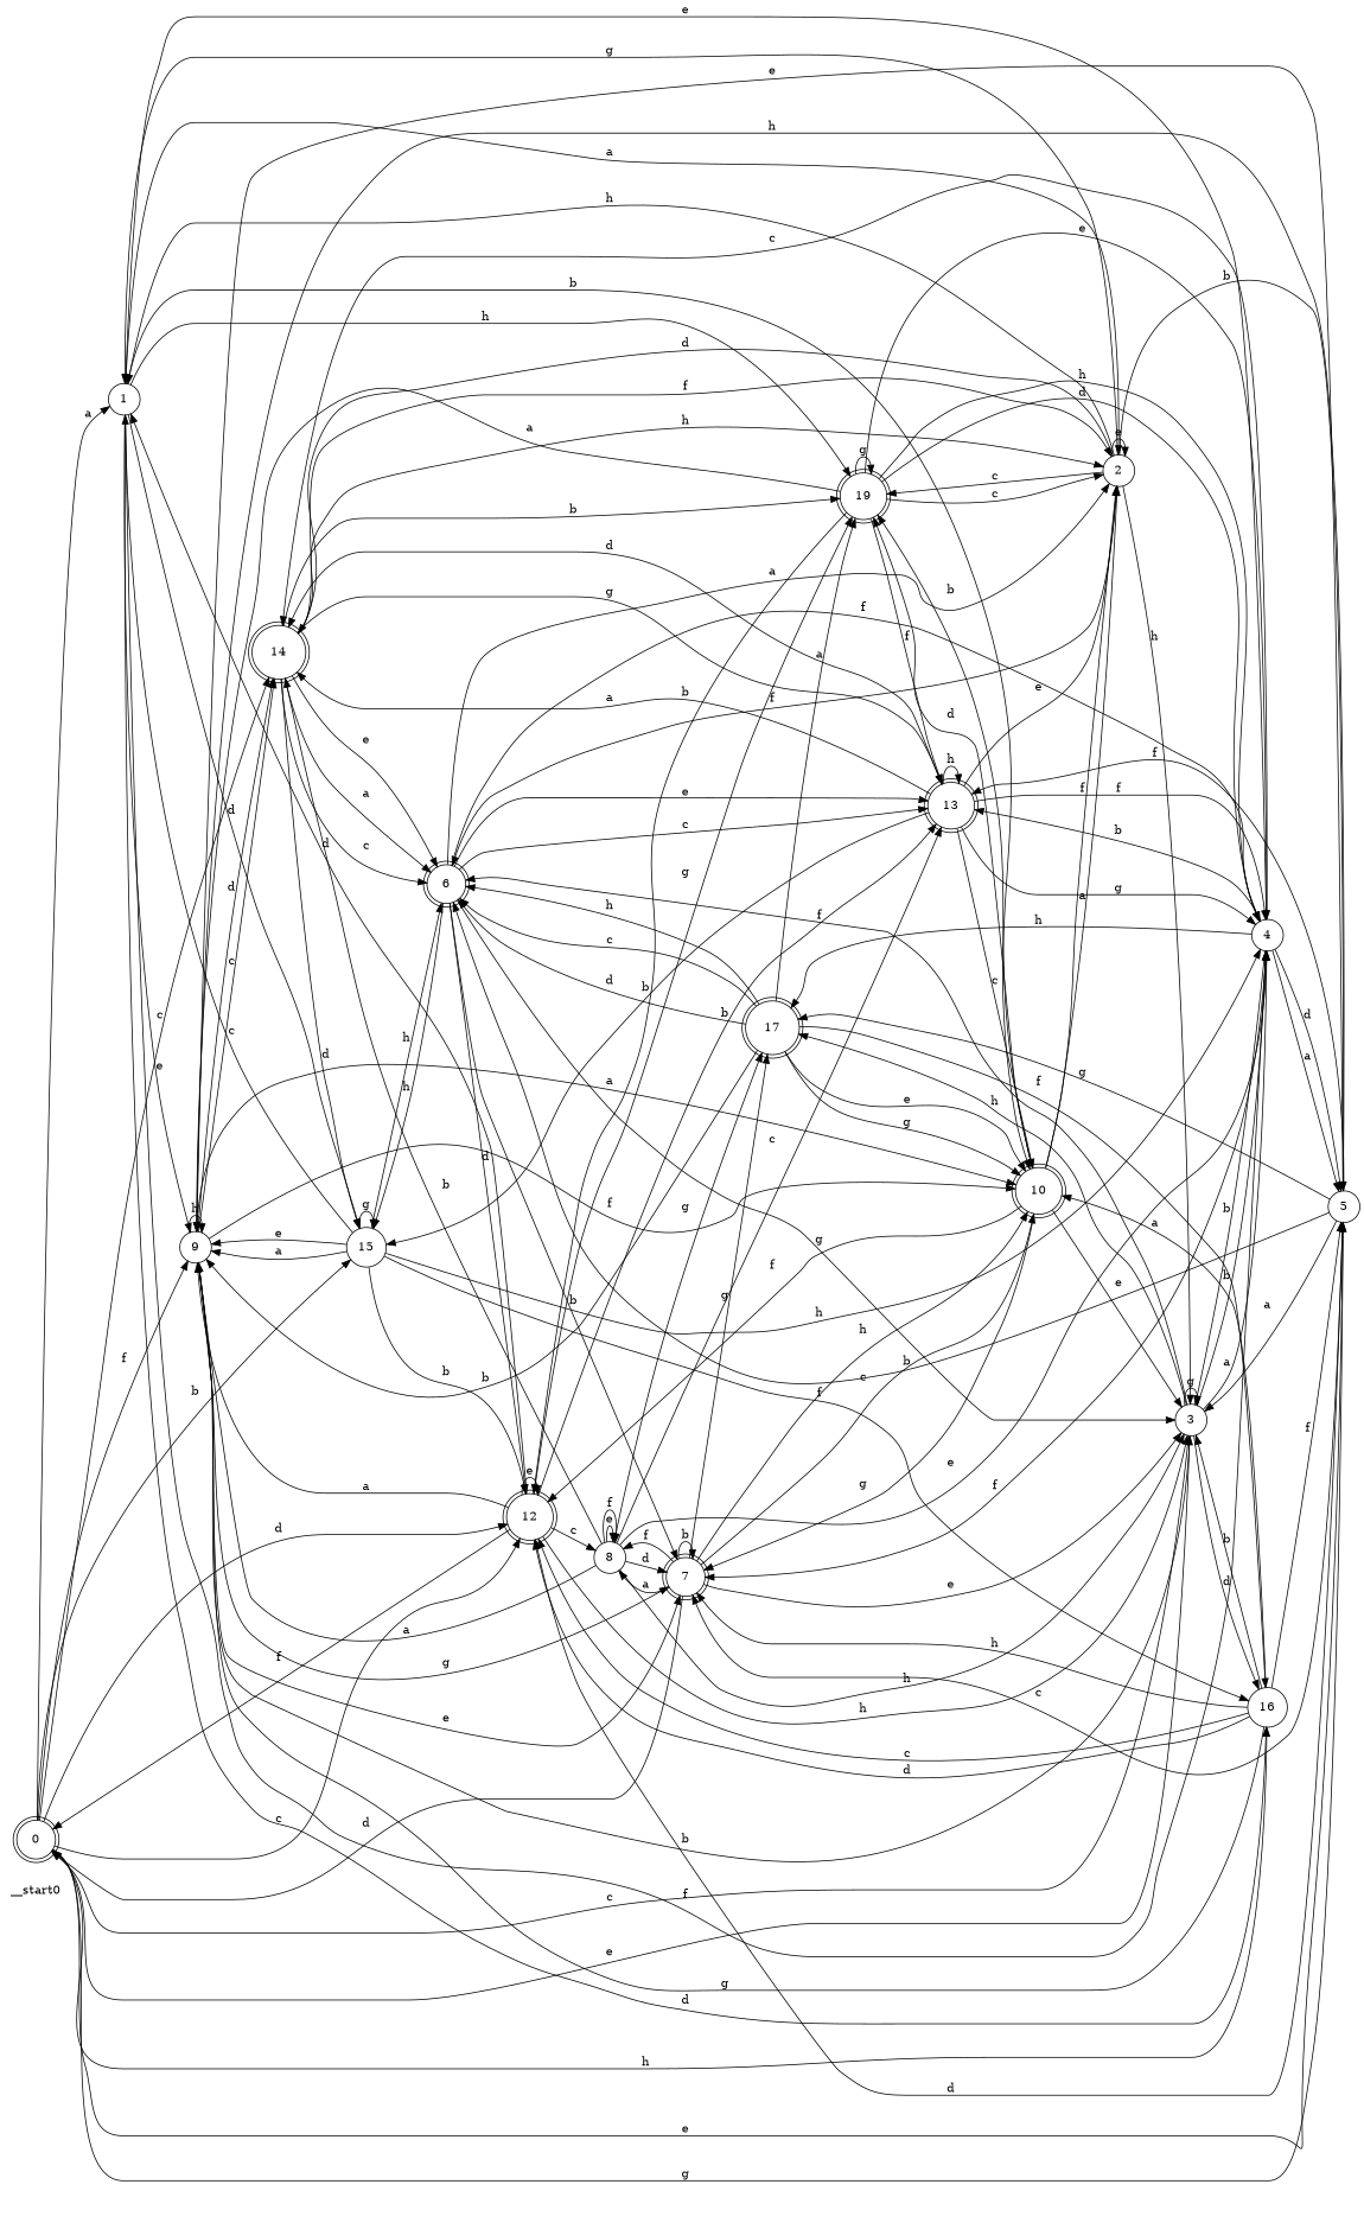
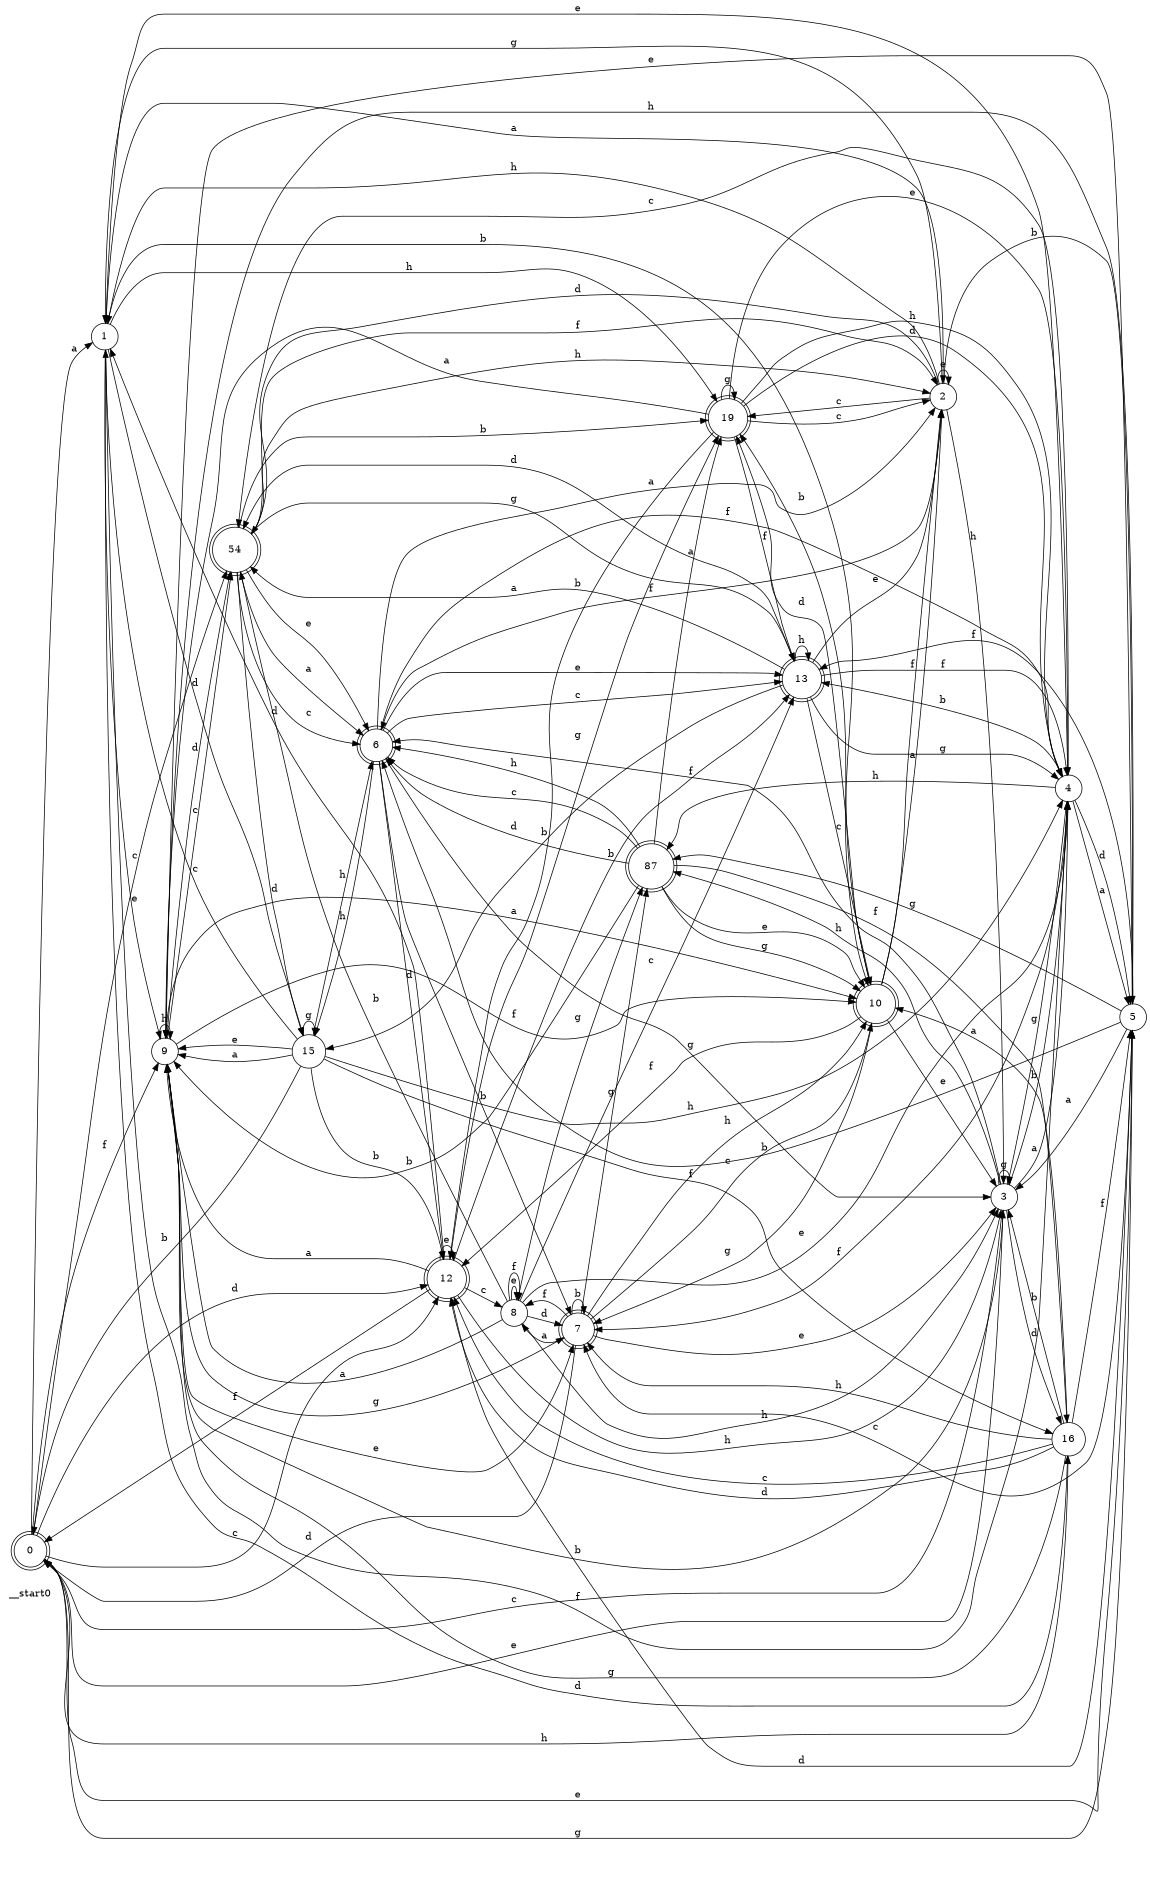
  digraph {
    rankdir=LR
    node [shape=doublecircle color=black fillcolor=white style="rounded,filled"]
    __start0 [shape=none color="" fillcolor="" style=""]
    n2 [label=0]
    n3 [label=1 shape=circle style=filled]
    n4 [label=5 shape=circle style=filled]
    n5 [label=9 shape=circle style=filled]
    n6 [label=12]
    n7 [label=15 shape=circle style=filled]
    n8 [label=16 shape=circle style=filled]
-   n9 [label=14]
+   n9 [label=54]
    n10 [label=2 shape=circle style=filled]
    n11 [label=4 shape=circle style=filled]
    n12 [label=10]
    n13 [label=19]
    n14 [label=13]
    n15 [label=3 shape=circle style=filled]
    n16 [label=6]
-   n17 [label=17]
+   n17 [label=87]
    n18 [label=7]
    n19 [label=8 shape=circle style=filled]
    n2 -> n3 [label=a]
    n2 -> n4 [label=e]
    n2 -> n4 [label=g]
    n2 -> n5 [label=f]
    n2 -> n6 [label=c]
    n2 -> n6 [label=d]
-   n2 -> n7 [label=b]
+   n7 -> n2 [label=b]
    n2 -> n8 [label=h]
    n2 -> n9 [label=c]
    n3 -> n5 [label=e]
    n3 -> n7 [label=d]
    n3 -> n8 [label=d]
    n3 -> n10 [label=a]
    n3 -> n11 [label=f]
    n3 -> n12 [label=b]
    n3 -> n13 [label=h]
    n4 -> n5 [label=e]
    n4 -> n5 [label=h]
    n4 -> n6 [label=d]
    n4 -> n14 [label=f]
    n4 -> n15 [label=a]
    n4 -> n16 [label=b]
    n4 -> n17 [label=g]
    n4 -> n18 [label=c]
    n5 -> n5 [label=h]
    n5 -> n9 [label=c]
    n5 -> n9 [label=d]
    n5 -> n12 [label=a]
    n5 -> n12 [label=f]
    n5 -> n15 [label=b]
    n5 -> n18 [label=e]
    n5 -> n18 [label=g]
    n6 -> n2 [label=f]
    n6 -> n3 [label=d]
    n6 -> n5 [label=a]
    n6 -> n6 [label=e]
    n6 -> n13 [label=g]
    n6 -> n14 [label=b]
    n6 -> n15 [label=h]
    n6 -> n19 [label=c]
    n7 -> n3 [label=c]
    n7 -> n5 [label=a]
    n7 -> n5 [label=e]
    n7 -> n6 [label=b]
    n7 -> n7 [label=g]
    n7 -> n8 [label=f]
    n7 -> n11 [label=h]
    n7 -> n16 [label=h]
    n8 -> n4 [label=f]
    n8 -> n5 [label=g]
    n8 -> n6 [label=c]
    n8 -> n6 [label=d]
    n8 -> n12 [label=a]
    n8 -> n15 [label=b]
    n8 -> n18 [label=h]
    n9 -> n7 [label=d]
    n9 -> n10 [label=f]
    n9 -> n10 [label=h]
    n9 -> n13 [label=b]
    n9 -> n14 [label=g]
    n9 -> n16 [label=a]
    n9 -> n16 [label=c]
    n9 -> n16 [label=e]
    n10 -> n3 [label=g]
    n10 -> n3 [label=h]
    n10 -> n4 [label=b]
    n10 -> n9 [label=d]
    n10 -> n10 [label=e]
    n10 -> n13 [label=c]
    n10 -> n15 [label=h]
    n10 -> n16 [label=f]
    n11 -> n3 [label=e]
    n11 -> n4 [label=a]
    n11 -> n4 [label=d]
    n11 -> n9 [label=c]
    n11 -> n14 [label=b]
-   n11 -> n15 [label=b]
+   n11 -> n15 [label=g]
    n11 -> n17 [label=h]
    n11 -> n18 [label=f]
    n12 -> n6 [label=f]
    n12 -> n10 [label=a]
    n12 -> n10 [label=f]
    n12 -> n13 [label=b]
    n12 -> n13 [label=d]
    n12 -> n15 [label=e]
    n12 -> n18 [label=g]
    n13 -> n5 [label=a]
    n13 -> n6 [label=b]
    n13 -> n10 [label=c]
    n13 -> n11 [label=d]
    n13 -> n11 [label=e]
    n13 -> n11 [label=h]
    n13 -> n13 [label=g]
    n13 -> n14 [label=f]
    n14 -> n7 [label=b]
    n14 -> n9 [label=a]
    n14 -> n9 [label=d]
    n14 -> n10 [label=e]
    n14 -> n11 [label=f]
    n14 -> n11 [label=g]
    n14 -> n12 [label=c]
    n14 -> n14 [label=h]
    n15 -> n2 [label=c]
    n15 -> n2 [label=e]
    n15 -> n8 [label=d]
    n15 -> n11 [label=a]
    n15 -> n11 [label=b]
    n15 -> n15 [label=g]
    n15 -> n16 [label=f]
    n15 -> n17 [label=h]
    n16 -> n6 [label=d]
    n16 -> n7 [label=h]
    n16 -> n10 [label=a]
    n16 -> n11 [label=f]
    n16 -> n14 [label=c]
    n16 -> n14 [label=e]
    n16 -> n15 [label=g]
    n16 -> n18 [label=b]
    n17 -> n5 [label=b]
    n17 -> n8 [label=f]
    n17 -> n12 [label=e]
    n17 -> n12 [label=g]
    n17 -> n13 [label=a]
    n17 -> n16 [label=c]
    n17 -> n16 [label=d]
    n17 -> n16 [label=h]
    n18 -> n2 [label=d]
    n18 -> n12 [label=c]
    n18 -> n12 [label=h]
    n18 -> n15 [label=e]
    n18 -> n17 [label=g]
    n18 -> n18 [label=b]
    n18 -> n19 [label=a]
    n18 -> n19 [label=f]
    n19 -> n5 [label=a]
    n19 -> n9 [label=b]
    n19 -> n11 [label=e]
    n19 -> n14 [label=c]
    n19 -> n15 [label=h]
    n19 -> n17 [label=g]
    n19 -> n18 [label=d]
    n19 -> n19 [label=e]
    n19 -> n19 [label=f]
  }
